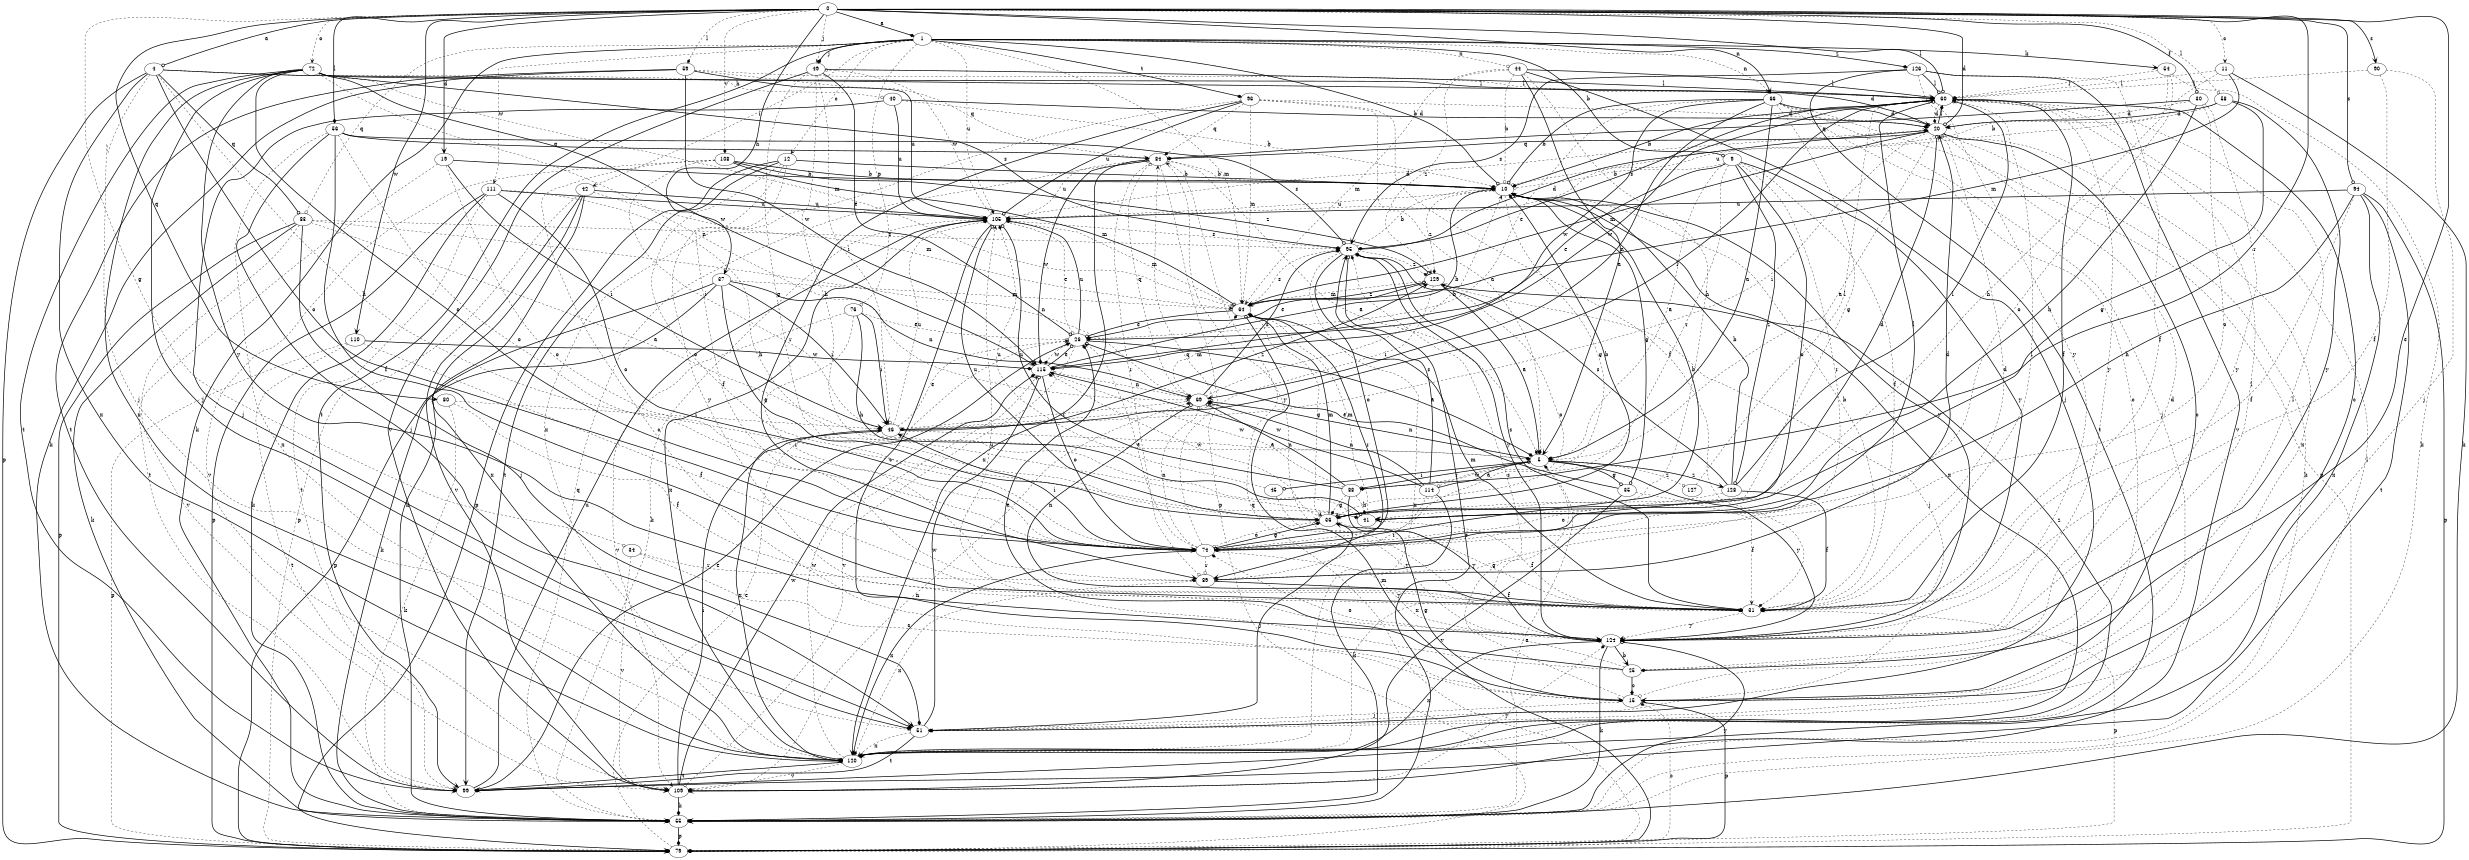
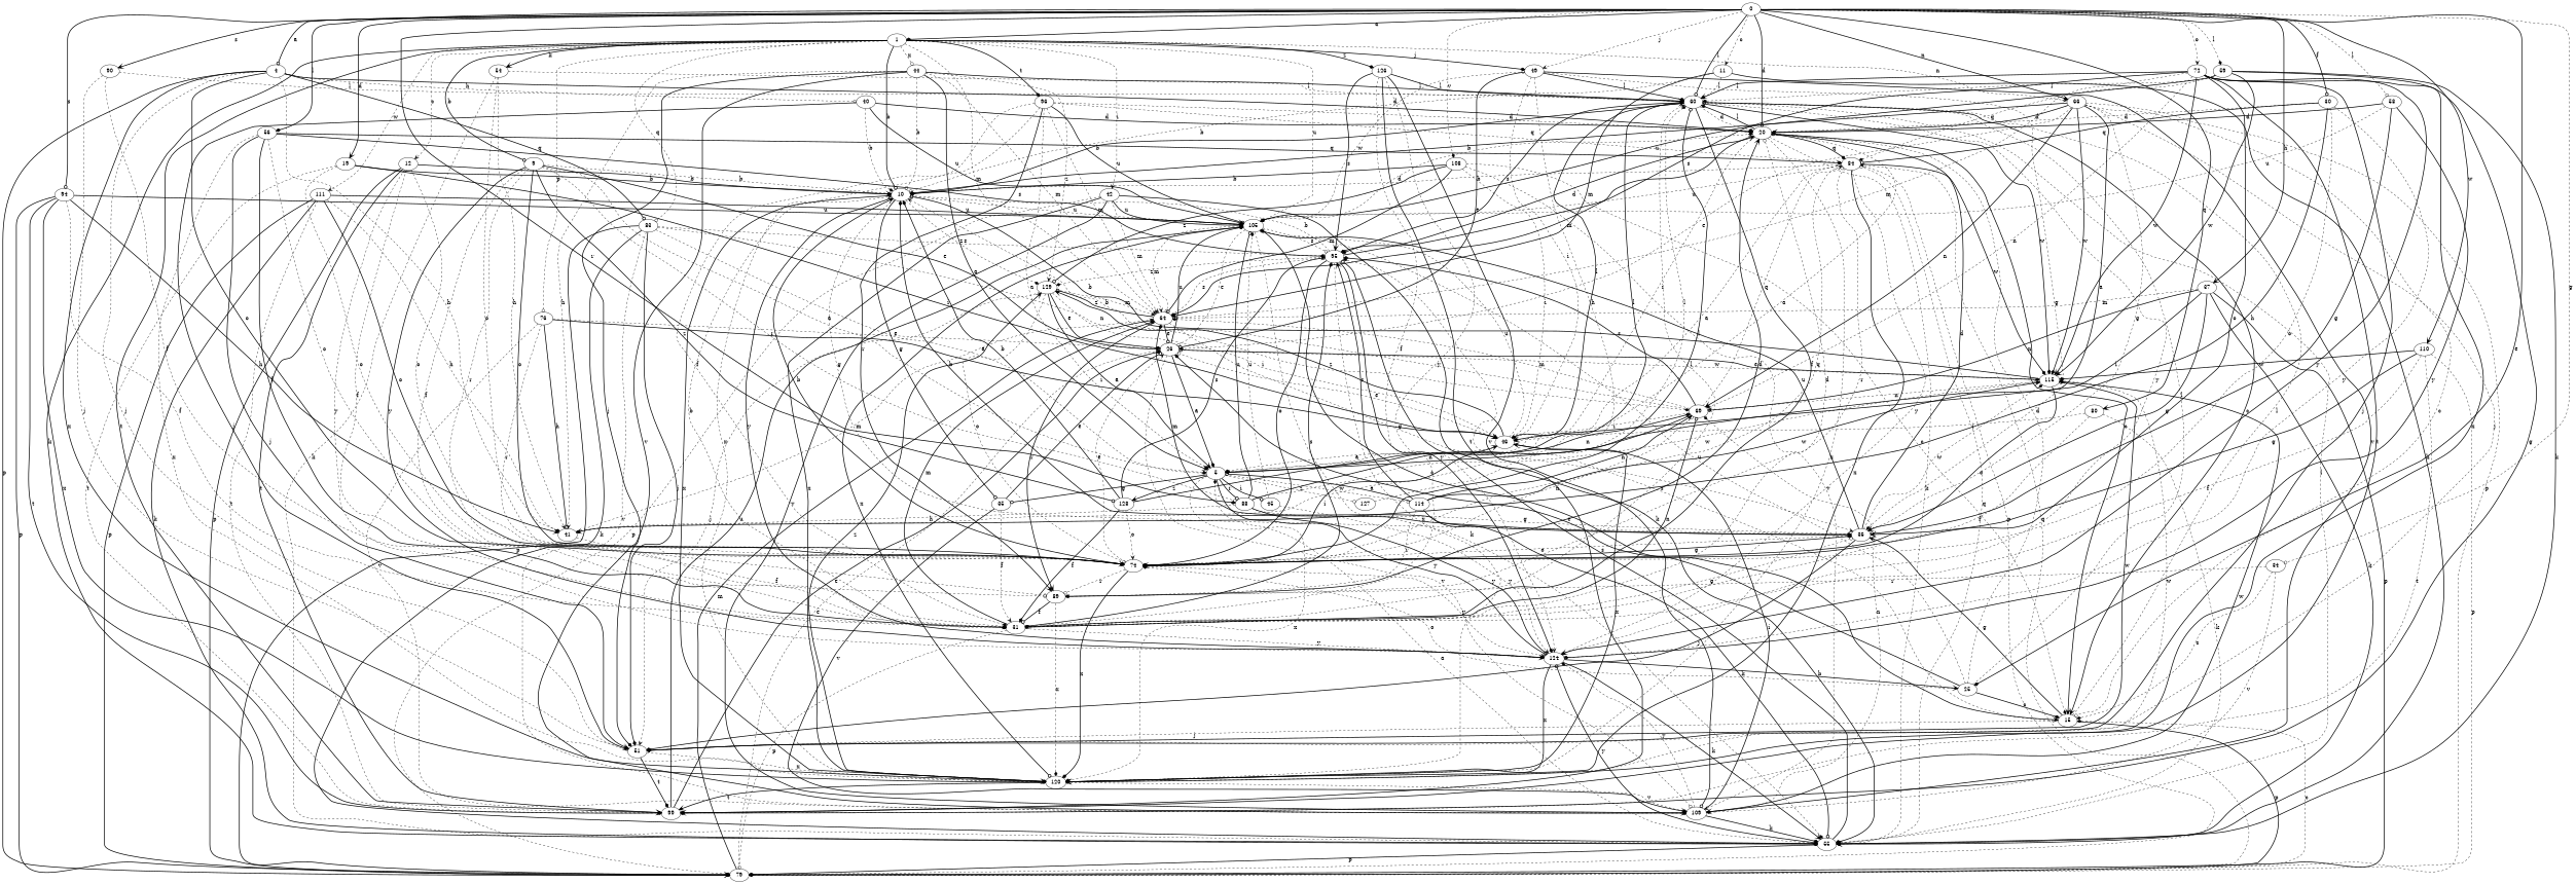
  strict digraph {
    edge [arrowhead=diamond style=bold]
    0
    1
    4
    11
    19
    20
    25
    30
    34
    37
    49
    56
    58
    59
    60
    66
    72
    80
    88
    90
    94
    108
    110
    9
    10
    12
    42
    44
    54
    55
    64
    76
    83
    96
    99
    105
    111
    126
    40
    41
    51
    74
    79
    120
    46
    5
    15
    84
    26
    124
    89
    109
    69
    36
    31
    95
    115
    129
    128
    35
    45
    114
    127
    0 -> 1 [label=a]
    0 -> 4 [arrowhead=odot label=a]
    0 -> 11 [arrowhead=vee label=c style=dashed]
    0 -> 19 [arrowhead=vee label=d]
    0 -> 20 [arrowhead=odot label=d]
    0 -> 25 [label=e]
    0 -> 30 [arrowhead=odot label=f]
    0 -> 34 [arrowhead=odot label=g style=dashed]
    0 -> 37 [arrowhead=vee label=h]
    0 -> 49 [arrowhead=vee label=j style=dashed]
    0 -> 56 [label=l]
    0 -> 58 [arrowhead=odot label=l style=dashed]
    0 -> 59 [label=l style=dashed]
    0 -> 60 [arrowhead=odot label=l]
    0 -> 66 [arrowhead=vee label=n]
    0 -> 72 [arrowhead=vee label=o style=dashed]
    0 -> 80 [arrowhead=vee label=q]
    0 -> 88 [label=r]
    0 -> 90 [arrowhead=vee label=s]
    0 -> 94 [arrowhead=odot label=s]
    0 -> 108 [label=v style=dashed]
    0 -> 110 [arrowhead=vee label=w]
    1 -> 49 [label=j]
    1 -> 66 [arrowhead=vee label=n style=dashed]
    1 -> 9 [arrowhead=odot label=b]
    1 -> 10 [arrowhead=odot label=b]
    1 -> 12 [arrowhead=vee label=c style=dashed]
    1 -> 42 [arrowhead=vee label=i style=dashed]
    1 -> 44 [arrowhead=odot label=x style=dashed]
    1 -> 54 [arrowhead=vee label=k]
    1 -> 55 [arrowhead=odot label=k]
    1 -> 64 [arrowhead=vee label=m style=dashed]
    1 -> 76 [arrowhead=odot label=p style=dashed]
    1 -> 83 [arrowhead=odot label=q style=dashed]
    1 -> 96 [label=t]
    1 -> 99 [arrowhead=vee label=t]
    1 -> 105 [label=u style=dashed]
    1 -> 111 [arrowhead=vee label=w style=dashed]
    1 -> 126 [label=z]
    4 -> 20 [arrowhead=odot label=d]
    4 -> 83 [arrowhead=odot label=q]
    4 -> 40 [arrowhead=odot label=h style=dashed]
    4 -> 41 [label=h style=dashed]
    4 -> 51 [arrowhead=odot label=j style=dashed]
    4 -> 74 [arrowhead=odot label=o]
    4 -> 79 [arrowhead=odot label=p]
    4 -> 120 [arrowhead=odot label=x]
    11 -> 60 [label=l style=dashed]
    11 -> 10 [arrowhead=odot label=b style=dashed]
    11 -> 55 [arrowhead=vee label=k]
    11 -> 64 [arrowhead=vee label=m]
    19 -> 10 [arrowhead=vee label=b]
    19 -> 99 [arrowhead=odot label=t style=dashed]
    19 -> 74 [label=o style=dashed]
    19 -> 46 [arrowhead=vee label=i]
    20 -> 60 [label=l]
    20 -> 55 [label=k style=dashed]
    20 -> 64 [label=m]
    20 -> 120 [arrowhead=vee label=x style=dashed]
    20 -> 46 [label=i style=dashed]
    20 -> 5 [label=a style=dashed]
    20 -> 15 [arrowhead=vee label=c]
    20 -> 84 [label=q]
    25 -> 20 [arrowhead=odot label=d style=dashed]
    25 -> 60 [arrowhead=odot label=l style=dashed]
    25 -> 105 [arrowhead=vee label=u style=dashed]
    25 -> 74 [label=o style=dashed]
    25 -> 15 [label=c]
    25 -> 26 [label=e]
    30 -> 20 [label=d style=dashed]
    30 -> 41 [arrowhead=vee label=h]
    30 -> 74 [arrowhead=vee label=o style=dashed]
    30 -> 84 [arrowhead=odot label=q]
    30 -> 124 [label=y style=dashed]
    34 -> 15 [label=c style=dashed]
    34 -> 89 [label=r style=dashed]
    34 -> 109 [label=v style=dashed]
    37 -> 55 [arrowhead=vee label=k]
    37 -> 64 [arrowhead=odot label=m style=dashed]
    37 -> 79 [label=p]
    37 -> 46 [arrowhead=vee label=i]
    37 -> 69 [arrowhead=odot label=n]
    37 -> 36 [arrowhead=vee label=g]
    49 -> 60 [label=l]
    49 -> 41 [arrowhead=odot label=h style=dashed]
    49 -> 46 [arrowhead=odot label=i style=dashed]
    49 -> 26 [arrowhead=odot label=e]
    49 -> 109 [arrowhead=vee label=v]
    49 -> 36 [label=g style=dashed]
    56 -> 51 [arrowhead=vee label=j]
    56 -> 74 [label=o style=dashed]
    56 -> 120 [arrowhead=odot label=x style=dashed]
    56 -> 84 [arrowhead=vee label=q]
    56 -> 31 [arrowhead=odot label=f]
    56 -> 95 [arrowhead=odot label=s]
    58 -> 20 [arrowhead=vee label=d]
    58 -> 105 [label=u style=dashed]
    58 -> 124 [arrowhead=odot label=y]
    58 -> 36 [arrowhead=odot label=g]
    59 -> 60 [label=l style=dashed]
    59 -> 55 [label=k]
-   59 -> 99 [label=t]
+   59 -> 99 [label=g]
    59 -> 105 [label=u]
    59 -> 84 [label=q style=dashed]
    59 -> 115 [arrowhead=vee label=w]
    60 -> 20 [label=d style=dashed]
    60 -> 10 [label=b]
    60 -> 15 [arrowhead=vee label=c]
    60 -> 124 [arrowhead=odot label=y style=dashed]
    60 -> 31 [arrowhead=odot label=f]
    60 -> 95 [label=s]
    60 -> 115 [label=w]
    66 -> 20 [arrowhead=vee label=d]
    66 -> 10 [arrowhead=odot label=b]
    66 -> 51 [label=j style=dashed]
    66 -> 79 [arrowhead=vee label=p style=dashed]
    66 -> 5 [label=a]
    66 -> 15 [arrowhead=odot label=c style=dashed]
    66 -> 26 [label=e style=dashed]
    66 -> 69 [arrowhead=vee label=n]
    66 -> 36 [arrowhead=vee label=g style=dashed]
    66 -> 115 [label=w]
    72 -> 60 [arrowhead=vee label=l]
    72 -> 64 [arrowhead=odot label=m style=dashed]
    72 -> 99 [arrowhead=vee label=t]
    72 -> 51 [label=j]
    72 -> 74 [label=o]
    72 -> 120 [arrowhead=odot label=x]
    72 -> 124 [arrowhead=vee label=y]
    72 -> 69 [arrowhead=vee label=n style=dashed]
    72 -> 95 [label=s]
    72 -> 115 [arrowhead=vee label=w]
    80 -> 55 [arrowhead=vee label=k style=dashed]
    80 -> 46 [arrowhead=vee label=i style=dashed]
    80 -> 31 [arrowhead=vee label=f style=dashed]
    88 -> 105 [arrowhead=odot label=u]
    88 -> 41 [label=h style=dashed]
    88 -> 124 [arrowhead=odot label=y]
    88 -> 69 [arrowhead=odot label=n]
    88 -> 36 [label=g style=dashed]
    88 -> 115 [arrowhead=odot label=w style=dashed]
    90 -> 60 [label=l style=dashed]
    90 -> 51 [label=j style=dashed]
    90 -> 31 [arrowhead=odot label=f style=dashed]
    94 -> 99 [label=t]
    94 -> 105 [arrowhead=odot label=u]
    94 -> 41 [arrowhead=vee label=h]
    94 -> 79 [label=p]
    94 -> 120 [label=x]
    94 -> 31 [arrowhead=vee label=f style=dashed]
    108 -> 10 [label=b]
    108 -> 64 [arrowhead=odot label=m]
    108 -> 46 [arrowhead=vee label=i style=dashed]
    108 -> 15 [label=c style=dashed]
    108 -> 109 [arrowhead=vee label=v style=dashed]
    108 -> 129 [arrowhead=odot label=z]
    110 -> 99 [arrowhead=odot label=t style=dashed]
    110 -> 79 [label=p style=dashed]
+   110 -> 36 [arrowhead=vee label=g]
    110 -> 31 [arrowhead=odot label=f style=dashed]
    110 -> 115 [label=w]
    9 -> 88 [arrowhead=odot label=r style=dashed]
    9 -> 10 [arrowhead=odot label=b style=dashed]
    9 -> 74 [label=o]
    9 -> 5 [arrowhead=vee label=a style=dashed]
    9 -> 26 [arrowhead=odot label=e]
    9 -> 124 [label=y]
    9 -> 89 [arrowhead=odot label=r style=dashed]
    9 -> 31 [label=f style=dashed]
    9 -> 128 [arrowhead=odot label=z]
    10 -> 105 [arrowhead=vee label=u style=dashed]
    10 -> 120 [arrowhead=vee label=x]
    10 -> 124 [arrowhead=vee label=y]
    10 -> 36 [arrowhead=vee label=g style=dashed]
    10 -> 129 [label=z style=dashed]
    10 -> 35 [arrowhead=odot label=g]
    12 -> 10 [label=b]
    12 -> 99 [arrowhead=vee label=t]
    12 -> 74 [label=o style=dashed]
    12 -> 79 [arrowhead=vee label=p]
    12 -> 124 [label=y style=dashed]
    12 -> 31 [label=f style=dashed]
    42 -> 55 [label=k]
    42 -> 64 [arrowhead=vee label=m style=dashed]
    42 -> 105 [arrowhead=vee label=u]
    42 -> 79 [arrowhead=odot label=p style=dashed]
    42 -> 120 [arrowhead=odot label=x]
    42 -> 109 [arrowhead=vee label=v]
    44 -> 60 [arrowhead=vee label=l]
    44 -> 10 [arrowhead=odot label=b style=dashed]
    44 -> 64 [arrowhead=vee label=m style=dashed]
    44 -> 41 [arrowhead=vee label=h style=dashed]
    44 -> 51 [label=j]
    44 -> 5 [arrowhead=vee label=a]
+   44 -> 109 [arrowhead=odot label=v]
    44 -> 129 [arrowhead=vee label=z style=dashed]
    54 -> 60 [arrowhead=odot label=l style=dashed]
    54 -> 55 [arrowhead=odot label=k style=dashed]
    54 -> 41 [arrowhead=vee label=h style=dashed]
    54 -> 74 [arrowhead=vee label=o style=dashed]
    55 -> 60 [arrowhead=odot label=l style=dashed]
    55 -> 79 [label=p]
    55 -> 5 [label=a style=dashed]
    55 -> 84 [arrowhead=odot label=q style=dashed]
    55 -> 124 [arrowhead=odot label=y]
    55 -> 95 [arrowhead=odot label=s]
    64 -> 26 [arrowhead=odot label=e]
    64 -> 89 [arrowhead=vee label=r]
    64 -> 36 [arrowhead=vee label=g style=dashed]
    64 -> 95 [arrowhead=vee label=s style=dashed]
    64 -> 129 [arrowhead=odot label=z]
    76 -> 41 [arrowhead=odot label=h]
    76 -> 46 [arrowhead=vee label=i]
    76 -> 26 [arrowhead=odot label=e style=dashed]
    76 -> 89 [arrowhead=odot label=r style=dashed]
    76 -> 109 [arrowhead=vee label=v style=dashed]
    83 -> 55 [label=k]
    83 -> 51 [label=j]
    83 -> 79 [arrowhead=vee label=p]
    83 -> 5 [label=a style=dashed]
    83 -> 109 [arrowhead=odot label=v style=dashed]
    83 -> 69 [label=n style=dashed]
    83 -> 95 [label=s style=dashed]
    96 -> 20 [label=d style=dashed]
    96 -> 64 [arrowhead=vee label=m style=dashed]
    96 -> 105 [arrowhead=odot label=u]
    96 -> 120 [arrowhead=vee label=x style=dashed]
    96 -> 5 [label=a style=dashed]
    96 -> 84 [label=q style=dashed]
    96 -> 89 [arrowhead=vee label=r]
    96 -> 31 [label=f style=dashed]
    99 -> 105 [label=u]
    99 -> 26 [label=e]
    105 -> 20 [label=d style=dashed]
    105 -> 49 [arrowhead=odot label=w style=dashed]
    105 -> 55 [label=k style=dashed]
    105 -> 64 [arrowhead=odot label=m style=dashed]
    105 -> 120 [arrowhead=odot label=x]
    105 -> 15 [arrowhead=vee label=c]
    105 -> 26 [arrowhead=odot label=e style=dashed]
    105 -> 95 [arrowhead=odot label=s style=dashed]
    111 -> 55 [arrowhead=odot label=k]
    111 -> 99 [arrowhead=vee label=t style=dashed]
    111 -> 105 [label=u]
    111 -> 41 [arrowhead=odot label=h style=dashed]
    111 -> 74 [arrowhead=vee label=o]
    111 -> 79 [arrowhead=odot label=p]
    126 -> 60 [arrowhead=odot label=l]
    126 -> 99 [arrowhead=odot label=t]
    126 -> 124 [arrowhead=vee label=y style=dashed]
    126 -> 109 [arrowhead=odot label=v]
    126 -> 31 [label=f style=dashed]
    126 -> 95 [arrowhead=vee label=s]
    40 -> 20 [label=d]
    40 -> 10 [label=b style=dashed]
-   40 -> 105 [arrowhead=odot label=u]
+   40 -> 105 [arrowhead=vee label=u]
    40 -> 51 [arrowhead=vee label=j]
    41 -> 64 [arrowhead=vee label=m style=dashed]
    41 -> 31 [arrowhead=odot label=f style=dashed]
    51 -> 99 [label=t]
    51 -> 120 [arrowhead=vee label=x style=dashed]
    51 -> 115 [arrowhead=odot label=w]
    74 -> 60 [arrowhead=odot label=l]
    74 -> 10 [arrowhead=vee label=b]
    74 -> 120 [label=x]
    74 -> 46 [arrowhead=vee label=i]
    74 -> 84 [arrowhead=vee label=q style=dashed]
    74 -> 26 [arrowhead=vee label=e style=dashed]
    74 -> 124 [arrowhead=vee label=y style=dashed]
    74 -> 89 [arrowhead=odot label=r style=dashed]
    74 -> 69 [arrowhead=odot label=n style=dashed]
    74 -> 36 [label=g]
    79 -> 64 [arrowhead=odot label=m]
    79 -> 15 [label=c style=dashed]
    79 -> 84 [arrowhead=vee label=q style=dashed]
    79 -> 26 [arrowhead=vee label=e style=dashed]
    120 -> 99 [arrowhead=vee label=t]
    120 -> 109 [label=v style=dashed]
    120 -> 115 [arrowhead=vee label=w style=dashed]
    120 -> 129 [arrowhead=vee label=z]
    46 -> 60 [arrowhead=vee label=l]
    46 -> 105 [label=u style=dashed]
    46 -> 120 [arrowhead=vee label=x]
    46 -> 5 [label=a style=dashed]
    46 -> 26 [arrowhead=odot label=e style=dashed]
    46 -> 129 [arrowhead=vee label=z]
    5 -> 88 [arrowhead=odot label=r]
    5 -> 120 [label=x style=dashed]
    5 -> 124 [arrowhead=odot label=y]
    5 -> 69 [label=n]
    5 -> 128 [arrowhead=vee label=z]
    5 -> 35 [arrowhead=odot label=g]
    5 -> 45 [arrowhead=odot label=i]
    5 -> 114 [arrowhead=odot label=w style=dashed]
    5 -> 127 [arrowhead=odot label=z style=dashed]
    15 -> 60 [arrowhead=odot label=l style=dashed]
    15 -> 51 [label=j style=dashed]
    15 -> 79 [label=p]
    15 -> 36 [arrowhead=vee label=g]
    15 -> 95 [label=s style=dashed]
    84 -> 10 [label=b style=dashed]
    84 -> 105 [arrowhead=vee label=u style=dashed]
    84 -> 79 [label=p style=dashed]
    84 -> 120 [arrowhead=vee label=x]
    84 -> 5 [label=a style=dashed]
    84 -> 124 [arrowhead=vee label=y style=dashed]
    84 -> 89 [arrowhead=odot label=r style=dashed]
    84 -> 115 [label=w]
    26 -> 105 [label=u]
    26 -> 5 [label=a]
    26 -> 109 [arrowhead=odot label=v style=dashed]
    26 -> 115 [label=w style=dashed]
    124 -> 25 [arrowhead=vee label=b]
    124 -> 55 [arrowhead=vee label=k]
    124 -> 120 [label=x]
    89 -> 20 [arrowhead=vee label=d]
    89 -> 120 [label=x style=dashed]
    89 -> 31 [arrowhead=odot label=f]
    109 -> 55 [label=k]
    109 -> 46 [arrowhead=vee label=i]
    109 -> 124 [label=y style=dashed]
    109 -> 69 [label=n style=dashed]
    109 -> 115 [label=w]
    69 -> 10 [arrowhead=vee label=b style=dashed]
    69 -> 64 [label=m style=dashed]
    69 -> 46 [arrowhead=odot label=i style=dashed]
    69 -> 84 [arrowhead=odot label=q style=dashed]
    69 -> 95 [label=s]
    36 -> 20 [arrowhead=odot label=d]
    36 -> 10 [label=b]
    36 -> 64 [label=m]
    36 -> 105 [arrowhead=odot label=u]
    36 -> 51 [label=j]
    36 -> 74 [arrowhead=odot label=o style=dashed]
    36 -> 115 [label=w style=dashed]
    31 -> 20 [arrowhead=odot label=d style=dashed]
    31 -> 60 [arrowhead=vee label=l style=dashed]
    31 -> 10 [arrowhead=vee label=b style=dashed]
    31 -> 64 [label=m]
    31 -> 79 [arrowhead=odot label=p style=dashed]
    31 -> 124 [arrowhead=vee label=y style=dashed]
    31 -> 69 [arrowhead=odot label=n]
    31 -> 36 [arrowhead=odot label=g style=dashed]
    31 -> 95 [label=s]
    95 -> 20 [arrowhead=vee label=d]
    95 -> 10 [arrowhead=odot label=b style=dashed]
    95 -> 74 [arrowhead=odot label=o]
    95 -> 120 [label=x style=dashed]
    95 -> 124 [label=y]
    95 -> 129 [label=z style=dashed]
    115 -> 10 [arrowhead=odot label=b]
    115 -> 74 [arrowhead=vee label=o]
    115 -> 26 [arrowhead=odot label=e]
    115 -> 69 [arrowhead=vee label=n style=dashed]
    129 -> 64 [arrowhead=vee label=m style=dashed]
    129 -> 51 [arrowhead=vee label=j style=dashed]
    129 -> 74 [arrowhead=odot label=o style=dashed]
    129 -> 46 [arrowhead=vee label=i style=dashed]
    129 -> 5 [arrowhead=vee label=a]
    129 -> 26 [label=e]
    128 -> 60 [arrowhead=odot label=l]
    128 -> 10 [label=b]
    128 -> 74 [arrowhead=vee label=o style=dashed]
    128 -> 31 [label=f]
    128 -> 95 [arrowhead=odot label=s]
    35 -> 26 [arrowhead=odot label=e]
    35 -> 109 [arrowhead=vee label=v]
    35 -> 31 [arrowhead=vee label=f style=dashed]
    45 -> 105 [label=u style=dashed]
    45 -> 124 [arrowhead=vee label=y style=dashed]
    114 -> 55 [arrowhead=odot label=k]
    114 -> 5 [arrowhead=odot label=a]
    114 -> 89 [arrowhead=vee label=r style=dashed]
    114 -> 69 [arrowhead=vee label=n]
    114 -> 95 [arrowhead=vee label=s]
    114 -> 115 [arrowhead=vee label=w]
    127 -> 60 [label=l style=dashed]
  }
